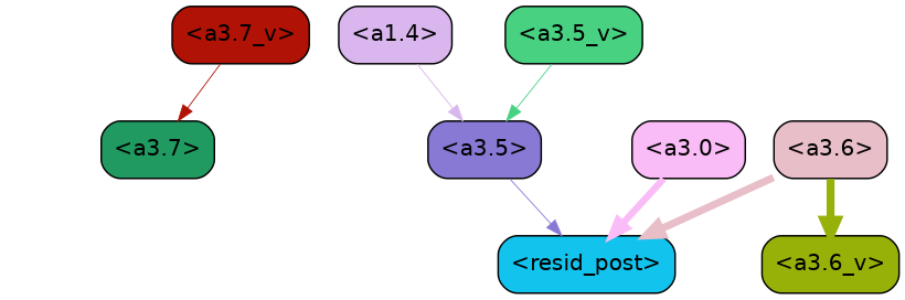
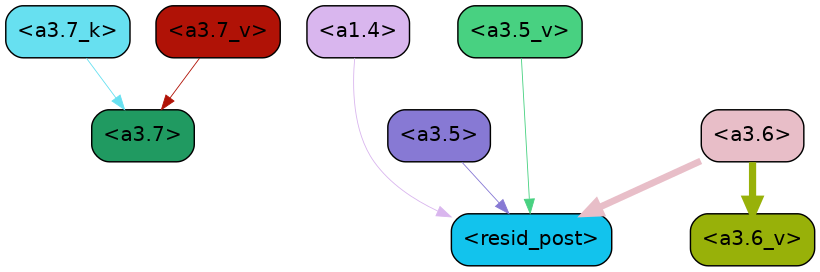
  strict digraph {
    splines=true
    node [color=black fontname=Helvetica shape=box style="filled, rounded"]
    edge [penwidth=0.6]
    "<a3.7>" [fillcolor="#209a61"]
    "<resid_post>" [fillcolor="#12c3ed"]
    "<a3.6>" [fillcolor="#e8bec8"]
    "<a3.6_v>" [fillcolor="#98b109"]
    "<a3.5>" [fillcolor="#8779d4"]
-   "<a3.0>" [fillcolor="#fabcf6"]
    "<a1.4>" [fillcolor="#d9b6ee"]
+   "<a3.7_k>" [fillcolor="#67e0f0"]
    "<a3.7_v>" [fillcolor="#b01206"]
    "<a3.5_v>" [fillcolor="#48d181"]
    "<a3.6>" -> "<resid_post>" [color="#e8bec8" penwidth=4.6696330308914185]
    "<a3.6>" -> "<a3.6_v>" [color="#98b109" penwidth=5.002329230308533]
    "<a3.5>" -> "<resid_post>" [color="#8779d4"]
-   "<a3.0>" -> "<resid_post>" [color="#fabcf6" penwidth=4.282557368278503]
-   "<a1.4>" -> "<a3.5>" [color="#d9b6ee"]
+   "<a1.4>" -> "<resid_post>" [color="#d9b6ee"]
+   "<a3.7_k>" -> "<a3.7>" [color="#67e0f0"]
    "<a3.7_v>" -> "<a3.7>" [color="#b01206"]
-   "<a3.5_v>" -> "<a3.5>" [color="#48d181"]
+   "<a3.5_v>" -> "<resid_post>" [color="#48d181"]
  }
